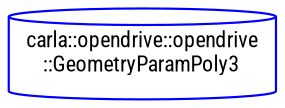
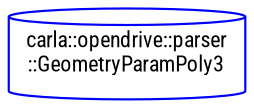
  digraph {
    rankdir=TB
    fontname="Roboto Condensed"
-   n1 [color=blue fillcolor=white fontname="Roboto Condensed" fontsize=10 height=0.2 label="carla::opendrive::opendrive\l::GeometryParamPoly3" shape=cylinder style=filled width=0.4]
+   n1 [color=blue fillcolor=white fontname="Roboto Condensed" fontsize=10 height=0.2 label="carla::opendrive::parser\l::GeometryParamPoly3" shape=cylinder style=filled width=0.4]
  }
